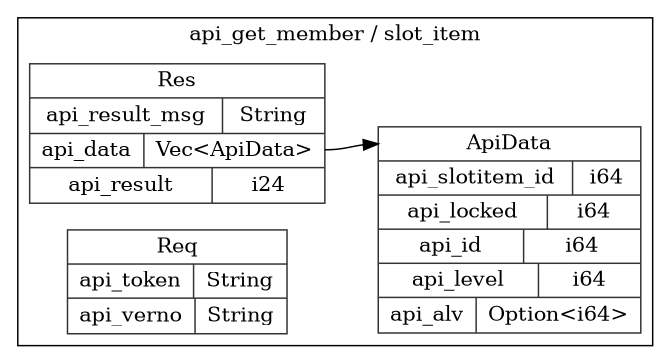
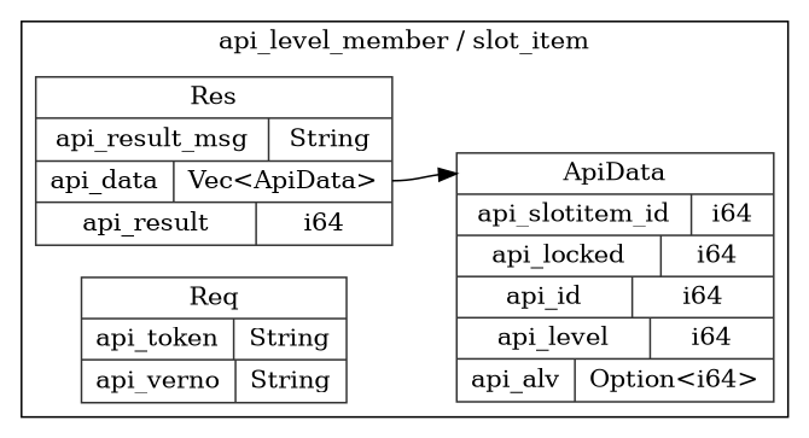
  digraph {
    rankdir=LR
    node [color=gray20 shape=record style=solid]
-   n1 [label="<Res> Res  | { api_result_msg | <api_result_msg> String } | { api_data | <api_data> Vec\<ApiData\> } | { api_result | <api_result> i24 }"]
+   n1 [label="<Res> Res  | { api_result_msg | <api_result_msg> String } | { api_data | <api_data> Vec\<ApiData\> } | { api_result | <api_result> i64 }"]
    n2 [label="<ApiData> ApiData  | { api_slotitem_id | <api_slotitem_id> i64 } | { api_locked | <api_locked> i64 } | { api_id | <api_id> i64 } | { api_level | <api_level> i64 } | { api_alv | <api_alv> Option\<i64\> }"]
    n3 [label="<Req> Req  | { api_token | <api_token> String } | { api_verno | <api_verno> String }"]
    subgraph cluster_1 {
-     label="api_get_member / slot_item"
+     label="api_level_member / slot_item"
      n1
      n2
      n3
    }
    n1 -> n2 [headport="ApiData:w" tailport="api_data:e"]
  }
